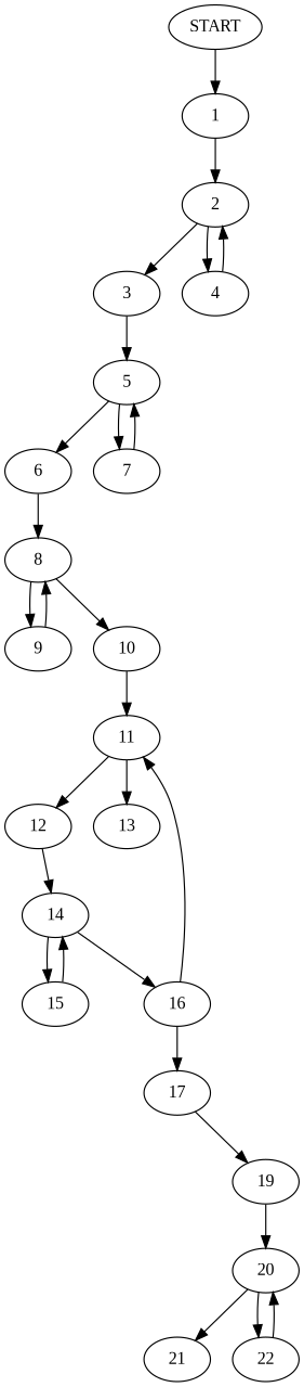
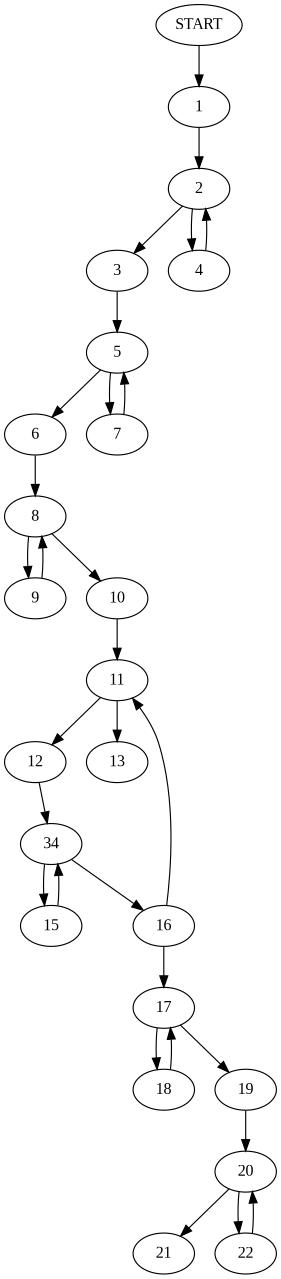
  digraph {
    fontname="Liberation Serif"
    node [fontname="Liberation Serif"]
    edge [fontname="Liberation Serif"]
    n1 [label=START]
    1
    2
    3
    4
    5
    6
    7
    8
    9
    10
    11
    12
    13
-   14
+   14 [label=34]
    15
    16
    17
+   18
    19
    20
    21
    22
    n1 -> 1
    1 -> 2
    2 -> 3
    2 -> 4
    3 -> 5
    4 -> 2
    5 -> 6
    5 -> 7
    6 -> 8
    7 -> 5
    8 -> 9
    8 -> 10
    9 -> 8
    10 -> 11
    11 -> 12
    11 -> 13
    12 -> 14
    14 -> 15
    14 -> 16
    15 -> 14
    16 -> 11
    16 -> 17
+   17 -> 18
    17 -> 19
+   18 -> 17
    19 -> 20
    20 -> 21
    20 -> 22
    22 -> 20
  }
